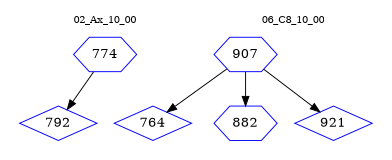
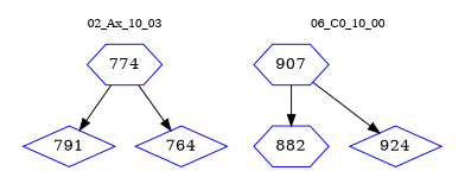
  digraph {
    node [color=blue shape=hexagon]
    edge [color=black]
    n1 [label=774]
    n2 [label=764 shape=diamond]
-   n3 [label=792 shape=diamond]
+   n3 [label=791 shape=diamond]
    n4 [label=907]
    n5 [label=882]
-   n6 [label=921 shape=diamond]
+   n6 [label=924 shape=diamond]
    subgraph cluster_1 {
      color=white
      fontsize=10
-     label="02_Ax_10_00"
+     label="02_Ax_10_03"
      n1
      n2
      n3
    }
    subgraph cluster_2 {
      color=white
      fontsize=10
-     label="06_C8_10_00"
+     label="06_C0_10_00"
      n4
      n5
      n6
    }
-   n4 -> n2
+   n1 -> n2
    n1 -> n3
    n4 -> n5
    n4 -> n6
  }
